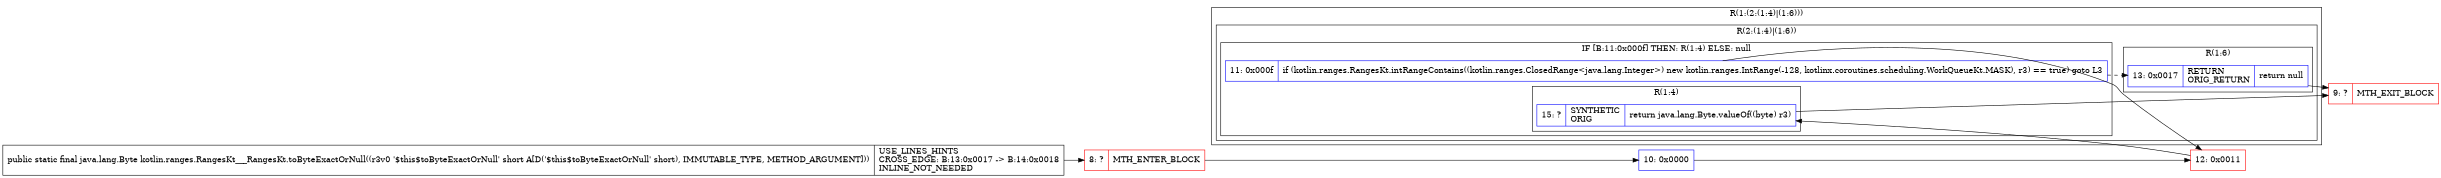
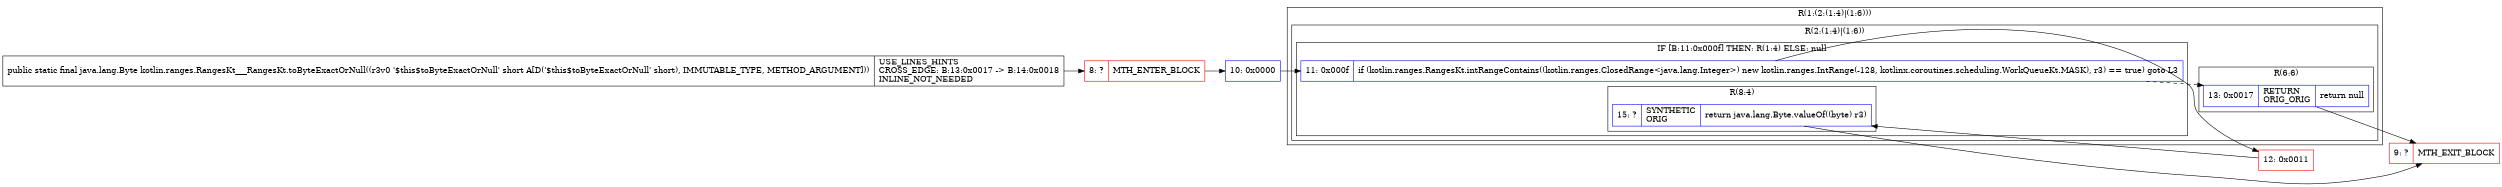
  digraph {
    rankdir=LR
    node [color=blue shape=record]
    n1 [label="{15\:\ ?|SYNTHETIC\lORIG\l|return java.lang.Byte.valueOf((byte) r3)\l}"]
    n2 [label="{11\:\ 0x000f|if (kotlin.ranges.RangesKt.intRangeContains((kotlin.ranges.ClosedRange\<java.lang.Integer\>) new kotlin.ranges.IntRange(\-128, kotlinx.coroutines.scheduling.WorkQueueKt.MASK), r3) == true) goto L3\l}"]
-   n3 [label="{13\:\ 0x0017|RETURN\lORIG_RETURN\l|return null\l}"]
+   n3 [label="{13\:\ 0x0017|RETURN\lORIG_ORIG\l|return null\l}"]
    n4 [color=red label="{9\:\ ?|MTH_EXIT_BLOCK\l}"]
    n5 [color=red label="{12\:\ 0x0011}"]
    n6 [color=red label="{8\:\ ?|MTH_ENTER_BLOCK\l}"]
    n7 [label="{10\:\ 0x0000}"]
    n8 [label="{public static final java.lang.Byte kotlin.ranges.RangesKt___RangesKt.toByteExactOrNull((r3v0 '$this$toByteExactOrNull' short A[D('$this$toByteExactOrNull' short), IMMUTABLE_TYPE, METHOD_ARGUMENT]))  | USE_LINES_HINTS\lCROSS_EDGE: B:13:0x0017 \-\> B:14:0x0018\lINLINE_NOT_NEEDED\l}" color=""]
    subgraph cluster_1 {
      label="R(1:(2:(1:4)|(1:6)))"
      subgraph cluster_2 {
        label="R(2:(1:4)|(1:6))"
        subgraph cluster_3 {
          label="IF [B:11:0x000f] THEN: R(1:4) ELSE: null"
          n2
          subgraph cluster_4 {
-           label="R(1:4)"
+           label="R(8:4)"
            n1
          }
        }
        subgraph cluster_5 {
-         label="R(1:6)"
+         label="R(6:6)"
          n3
        }
      }
    }
    n1 -> n4
    n2 -> n3 [style=dashed]
    n2 -> n5
    n3 -> n4
    n5 -> n1
    n6 -> n7
-   n7 -> n5
+   n7 -> n2
    n8 -> n6
  }
